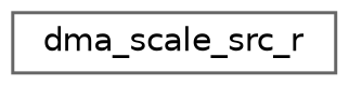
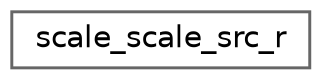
  digraph {
    rankdir=LR
-   n1 [color=grey40 fillcolor=white fontname=Helvetica fontsize=10 height=0.2 label=dma_scale_src_r shape=box style=filled width=0.4]
+   n1 [color=grey40 fillcolor=white fontname=Helvetica fontsize=10 height=0.2 label=scale_scale_src_r shape=box style=filled width=0.4]
  }
